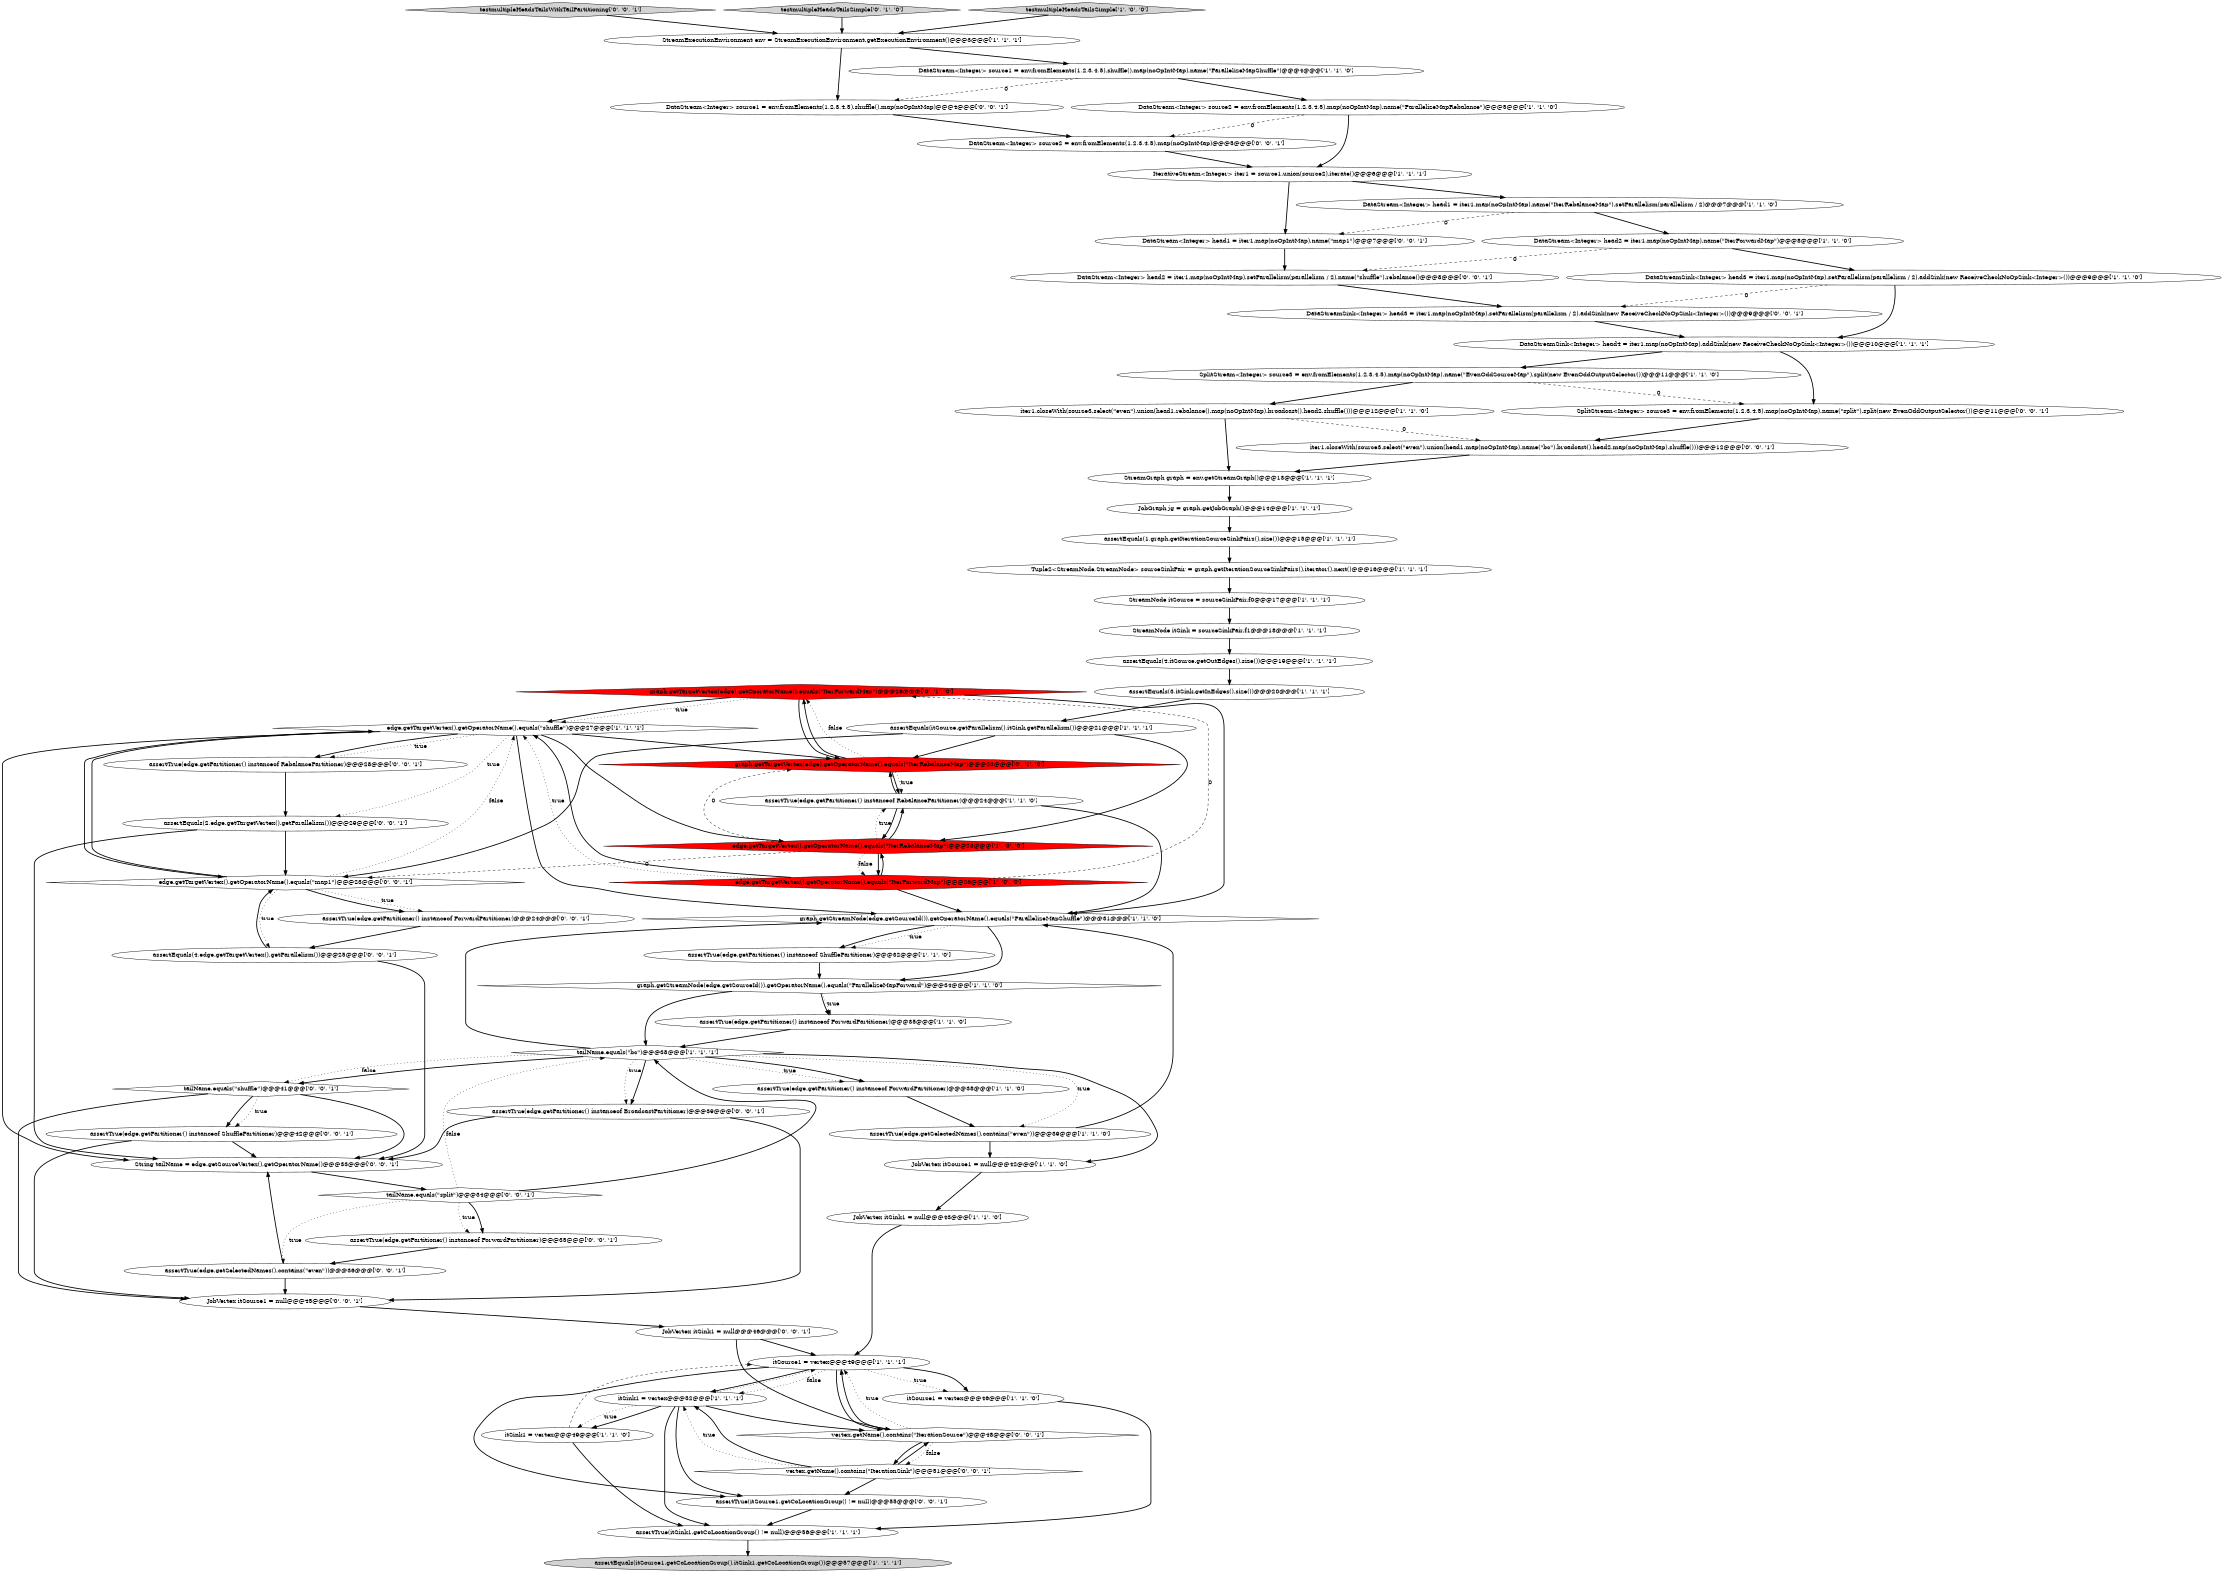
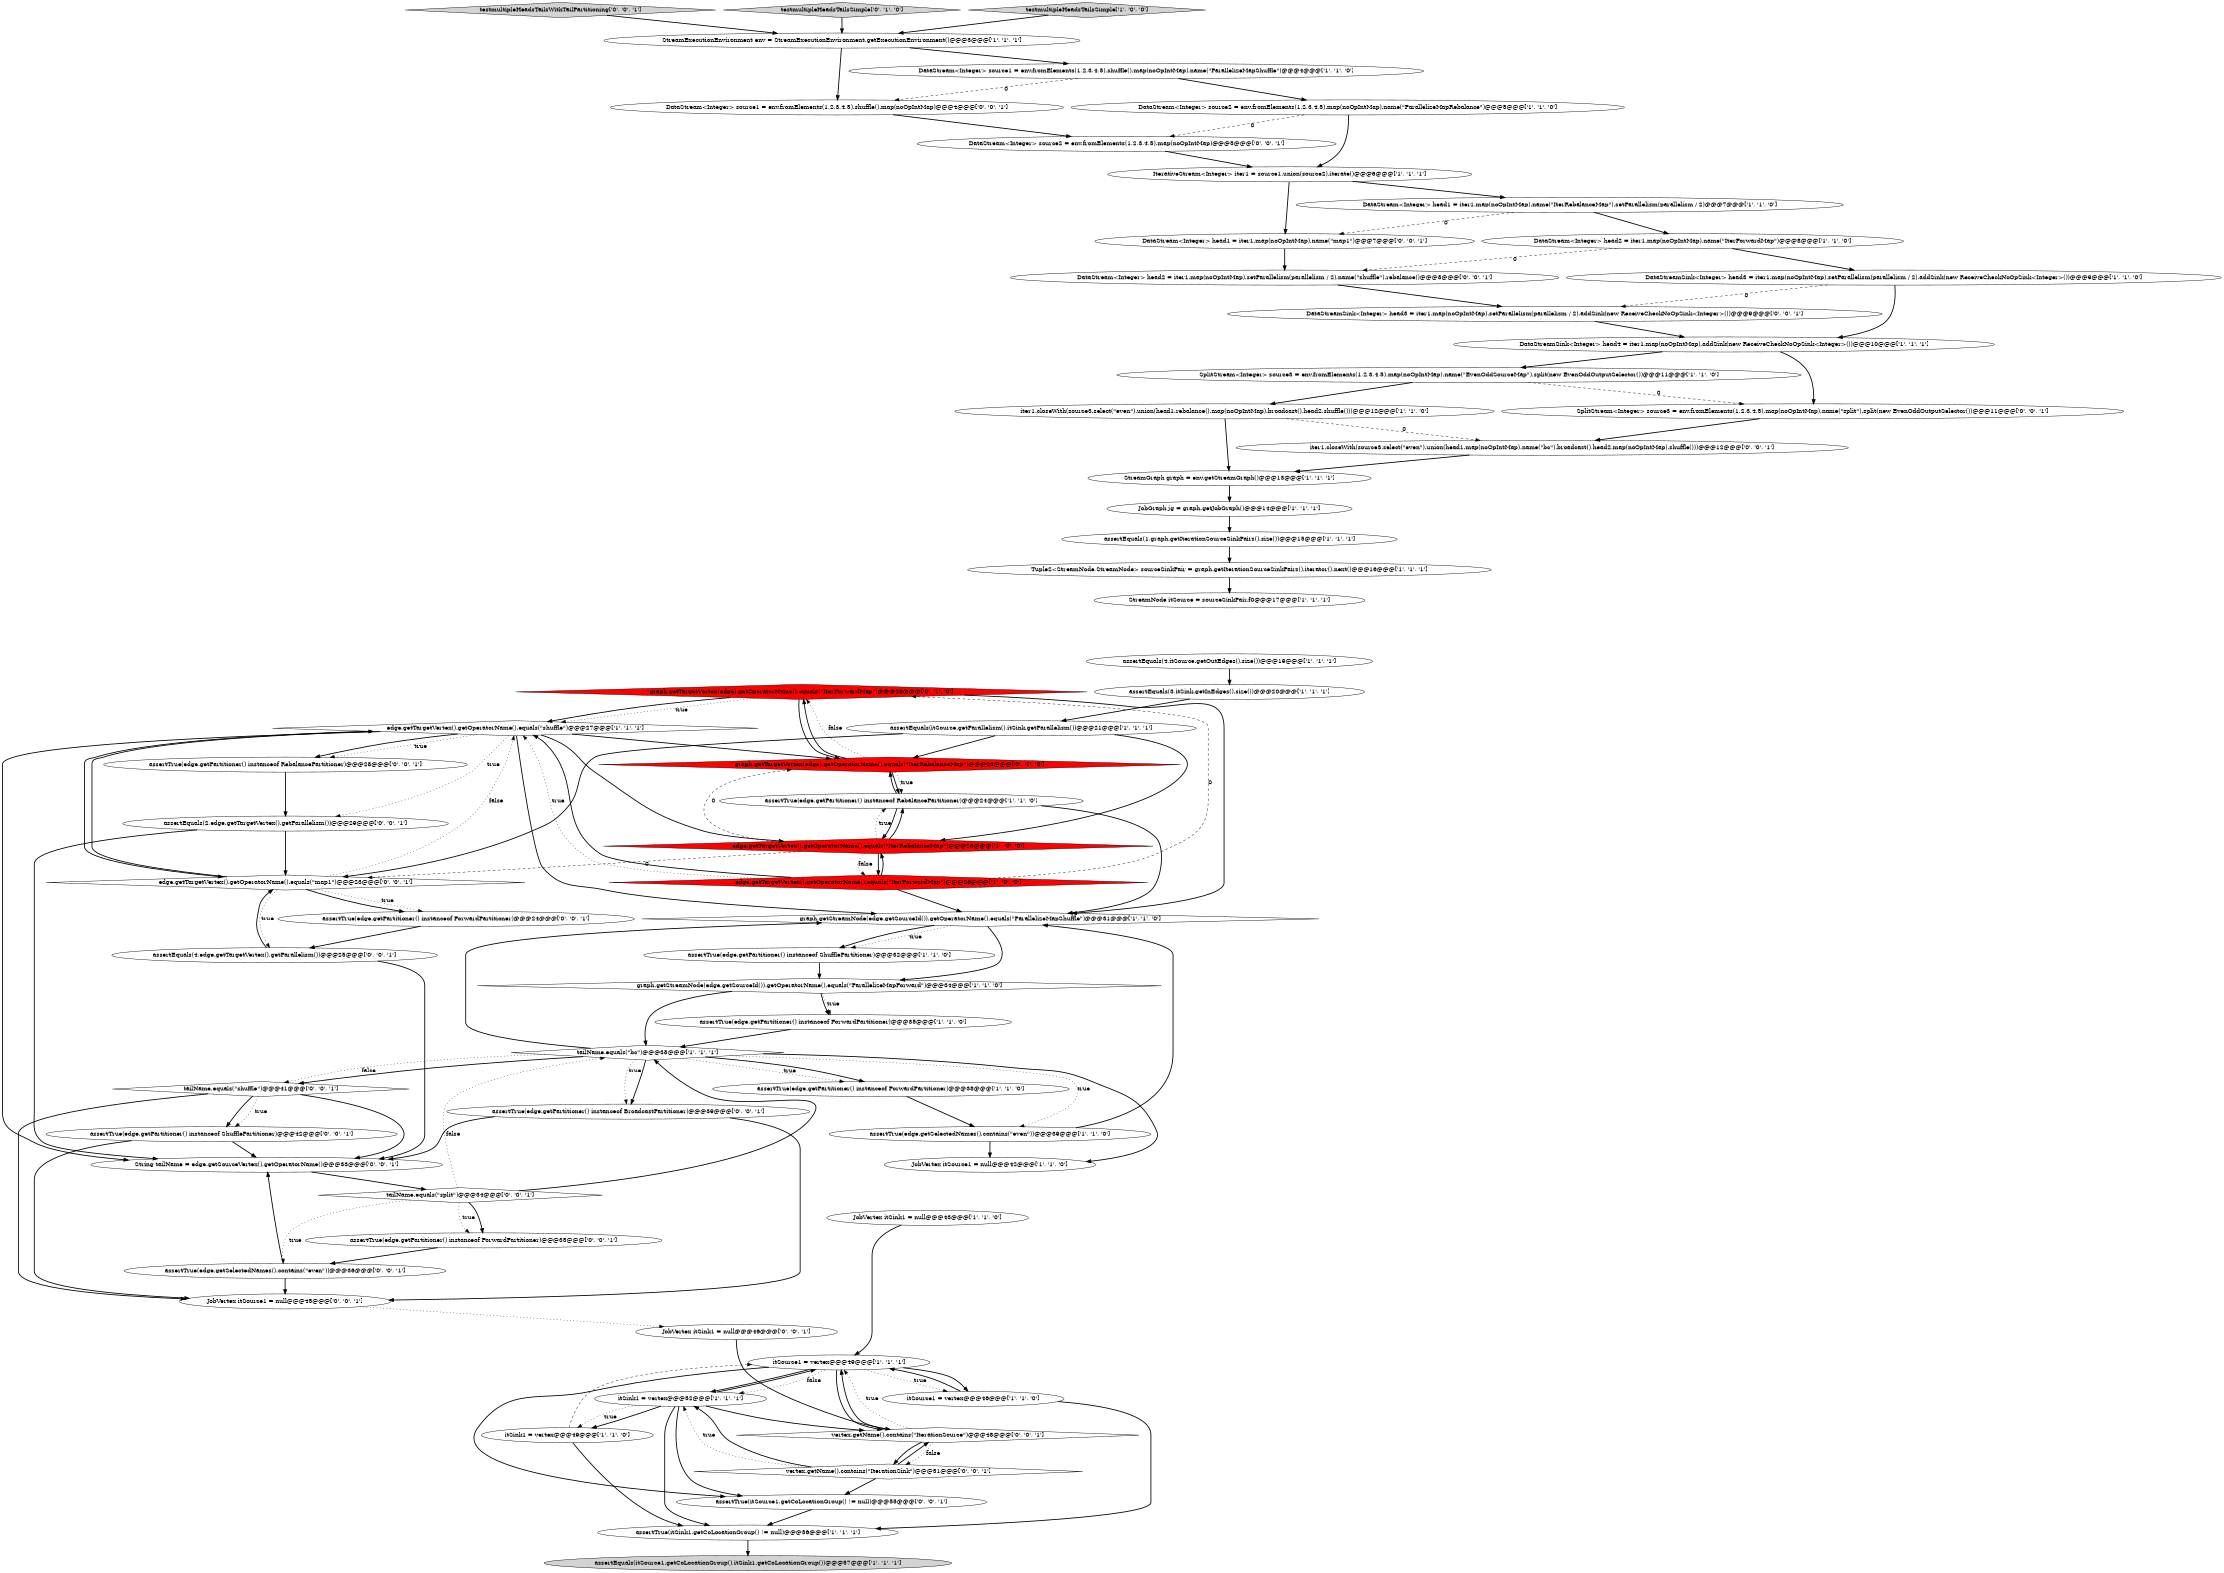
  digraph {
    node [fillcolor=white shape=ellipse style=filled]
    edge [style=bold]
    n1 [fillcolor=red label="graph.getTargetVertex(edge).getOperatorName().equals(\"IterForwardMap\")@@@26@@@['0', '1', '0']" shape=diamond]
    n2 [label="edge.getTargetVertex().getOperatorName().equals(\"shuffle\")@@@27@@@['1', '1', '1']" shape=diamond]
    n3 [fillcolor=red label="graph.getTargetVertex(edge).getOperatorName().equals(\"IterRebalanceMap\")@@@23@@@['0', '1', '0']" shape=diamond]
    n4 [label="graph.getStreamNode(edge.getSourceId()).getOperatorName().equals(\"ParallelizeMapShuffle\")@@@31@@@['1', '1', '0']" shape=diamond]
    n5 [fillcolor=red label="edge.getTargetVertex().getOperatorName().equals(\"IterRebalanceMap\")@@@23@@@['1', '0', '0']" shape=diamond]
    n6 [label="String tailName = edge.getSourceVertex().getOperatorName()@@@33@@@['0', '0', '1']"]
    n7 [label="assertEquals(2,edge.getTargetVertex().getParallelism())@@@29@@@['0', '0', '1']"]
    n8 [label="edge.getTargetVertex().getOperatorName().equals(\"map1\")@@@23@@@['0', '0', '1']" shape=diamond]
    n9 [label="assertTrue(edge.getPartitioner() instanceof RebalancePartitioner)@@@28@@@['0', '0', '1']"]
    n10 [label="assertTrue(edge.getPartitioner() instanceof RebalancePartitioner)@@@24@@@['1', '1', '0']"]
    n11 [label="assertTrue(edge.getPartitioner() instanceof ShufflePartitioner)@@@32@@@['1', '1', '0']"]
    n12 [label="graph.getStreamNode(edge.getSourceId()).getOperatorName().equals(\"ParallelizeMapForward\")@@@34@@@['1', '1', '0']" shape=diamond]
    n13 [label="itSink1 = vertex@@@52@@@['1', '1', '1']"]
    n14 [label="assertTrue(itSink1.getCoLocationGroup() != null)@@@56@@@['1', '1', '1']"]
    n15 [label="assertTrue(itSource1.getCoLocationGroup() != null)@@@55@@@['0', '0', '1']"]
    n16 [label="itSource1 = vertex@@@49@@@['1', '1', '1']"]
    n17 [label="vertex.getName().contains(\"IterationSource\")@@@48@@@['0', '0', '1']" shape=diamond]
    n18 [label="itSink1 = vertex@@@49@@@['1', '1', '0']"]
    n19 [fillcolor=lightgray label="assertEquals(itSource1.getCoLocationGroup(),itSink1.getCoLocationGroup())@@@57@@@['1', '1', '1']"]
    n20 [label="itSource1 = vertex@@@46@@@['1', '1', '0']"]
    n21 [label="vertex.getName().contains(\"IterationSink\")@@@51@@@['0', '0', '1']" shape=diamond]
    n22 [label="DataStream<Integer> head2 = iter1.map(noOpIntMap).setParallelism(parallelism / 2).name(\"shuffle\").rebalance()@@@8@@@['0', '0', '1']"]
    n23 [label="DataStreamSink<Integer> head3 = iter1.map(noOpIntMap).setParallelism(parallelism / 2).addSink(new ReceiveCheckNoOpSink<Integer>())@@@9@@@['0', '0', '1']"]
    n24 [label="DataStreamSink<Integer> head4 = iter1.map(noOpIntMap).addSink(new ReceiveCheckNoOpSink<Integer>())@@@10@@@['1', '1', '1']"]
    n25 [fillcolor=red label="edge.getTargetVertex().getOperatorName().equals(\"IterForwardMap\")@@@26@@@['1', '0', '0']" shape=diamond]
    n26 [label="assertEquals(1,graph.getIterationSourceSinkPairs().size())@@@15@@@['1', '1', '1']"]
    n27 [label="Tuple2<StreamNode,StreamNode> sourceSinkPair = graph.getIterationSourceSinkPairs().iterator().next()@@@16@@@['1', '1', '1']"]
    n28 [label="StreamNode itSource = sourceSinkPair.f0@@@17@@@['1', '1', '1']"]
    n29 [label="assertTrue(edge.getSelectedNames().contains(\"even\"))@@@36@@@['0', '0', '1']"]
    n30 [label="JobVertex itSource1 = null@@@45@@@['0', '0', '1']"]
    n31 [label="JobVertex itSink1 = null@@@46@@@['0', '0', '1']"]
    n32 [label="tailName.equals(\"split\")@@@34@@@['0', '0', '1']" shape=diamond]
    n33 [label="DataStream<Integer> head1 = iter1.map(noOpIntMap).name(\"map1\")@@@7@@@['0', '0', '1']"]
    n34 [label="SplitStream<Integer> source3 = env.fromElements(1,2,3,4,5).map(noOpIntMap).name(\"EvenOddSourceMap\").split(new EvenOddOutputSelector())@@@11@@@['1', '1', '0']"]
    n35 [label="SplitStream<Integer> source3 = env.fromElements(1,2,3,4,5).map(noOpIntMap).name(\"split\").split(new EvenOddOutputSelector())@@@11@@@['0', '0', '1']"]
    n36 [label="DataStream<Integer> head2 = iter1.map(noOpIntMap).name(\"IterForwardMap\")@@@8@@@['1', '1', '0']"]
    n37 [label="DataStreamSink<Integer> head3 = iter1.map(noOpIntMap).setParallelism(parallelism / 2).addSink(new ReceiveCheckNoOpSink<Integer>())@@@9@@@['1', '1', '0']"]
    n38 [label="assertTrue(edge.getPartitioner() instanceof ForwardPartitioner)@@@35@@@['1', '1', '0']"]
    n39 [label="tailName.equals(\"bc\")@@@38@@@['1', '1', '1']" shape=diamond]
    n40 [label="JobVertex itSource1 = null@@@42@@@['1', '1', '0']"]
    n41 [label="assertTrue(edge.getPartitioner() instanceof ForwardPartitioner)@@@38@@@['1', '1', '0']"]
    n42 [label="tailName.equals(\"shuffle\")@@@41@@@['0', '0', '1']" shape=diamond]
    n43 [label="assertTrue(edge.getPartitioner() instanceof BroadcastPartitioner)@@@39@@@['0', '0', '1']"]
    n44 [label="assertTrue(edge.getSelectedNames().contains(\"even\"))@@@39@@@['1', '1', '0']"]
    n45 [label="assertEquals(3,itSink.getInEdges().size())@@@20@@@['1', '1', '1']"]
    n46 [label="assertEquals(itSource.getParallelism(),itSink.getParallelism())@@@21@@@['1', '1', '1']"]
    n47 [label="JobVertex itSink1 = null@@@43@@@['1', '1', '0']"]
    n48 [label="IterativeStream<Integer> iter1 = source1.union(source2).iterate()@@@6@@@['1', '1', '1']"]
    n49 [label="DataStream<Integer> head1 = iter1.map(noOpIntMap).name(\"IterRebalanceMap\").setParallelism(parallelism / 2)@@@7@@@['1', '1', '0']"]
    n50 [label="assertTrue(edge.getPartitioner() instanceof ForwardPartitioner)@@@24@@@['0', '0', '1']"]
    n51 [label="assertEquals(4,edge.getTargetVertex().getParallelism())@@@25@@@['0', '0', '1']"]
    n52 [label="assertEquals(4,itSource.getOutEdges().size())@@@19@@@['1', '1', '1']"]
    n53 [label="iter1.closeWith(source3.select(\"even\").union(head1.rebalance().map(noOpIntMap).broadcast(),head2.shuffle()))@@@12@@@['1', '1', '0']"]
    n54 [label="iter1.closeWith(source3.select(\"even\").union(head1.map(noOpIntMap).name(\"bc\").broadcast(),head2.map(noOpIntMap).shuffle()))@@@12@@@['0', '0', '1']"]
    n55 [label="StreamGraph graph = env.getStreamGraph()@@@13@@@['1', '1', '1']"]
-   n56 [label="StreamNode itSink = sourceSinkPair.f1@@@18@@@['1', '1', '1']"]
    n57 [label="assertTrue(edge.getPartitioner() instanceof ShufflePartitioner)@@@42@@@['0', '0', '1']"]
    n58 [fillcolor=lightgray label="testmultipleHeadsTailsWithTailPartitioning['0', '0', '1']" shape=diamond]
    n59 [label="StreamExecutionEnvironment env = StreamExecutionEnvironment.getExecutionEnvironment()@@@3@@@['1', '1', '1']"]
    n60 [label="DataStream<Integer> source1 = env.fromElements(1,2,3,4,5).shuffle().map(noOpIntMap)@@@4@@@['0', '0', '1']"]
    n61 [label="DataStream<Integer> source1 = env.fromElements(1,2,3,4,5).shuffle().map(noOpIntMap).name(\"ParallelizeMapShuffle\")@@@4@@@['1', '1', '0']"]
    n62 [label="JobGraph jg = graph.getJobGraph()@@@14@@@['1', '1', '1']"]
    n63 [label="assertTrue(edge.getPartitioner() instanceof ForwardPartitioner)@@@35@@@['0', '0', '1']"]
    n64 [label="DataStream<Integer> source2 = env.fromElements(1,2,3,4,5).map(noOpIntMap)@@@5@@@['0', '0', '1']"]
    n65 [label="DataStream<Integer> source2 = env.fromElements(1,2,3,4,5).map(noOpIntMap).name(\"ParallelizeMapRebalance\")@@@5@@@['1', '1', '0']"]
    n66 [fillcolor=lightgray label="testmultipleHeadsTailsSimple['0', '1', '0']" shape=diamond]
    n67 [fillcolor=lightgray label="testmultipleHeadsTailsSimple['1', '0', '0']" shape=diamond]
    n1 -> n2 [label=true style=dotted]
    n1 -> n2
    n1 -> n3
    n1 -> n4
    n2 -> n3
    n2 -> n4
    n2 -> n5
    n2 -> n6
    n2 -> n7 [label=true style=dotted]
    n2 -> n8
    n2 -> n9 [label=true style=dotted]
    n2 -> n9
    n3 -> n1 [label=false style=dotted]
    n3 -> n1
    n3 -> n10
    n3 -> n10 [label=true style=dotted]
    n4 -> n11 [label=true style=dotted]
    n4 -> n11
    n4 -> n12
    n5 -> n3 [label=0 style=dashed]
    n5 -> n8 [label=0 style=dashed]
    n5 -> n10
    n5 -> n10 [label=true style=dotted]
    n5 -> n25 [label=false style=dotted]
    n5 -> n25
    n6 -> n32
    n7 -> n6
    n7 -> n8
    n8 -> n2
    n8 -> n2 [label=false style=dotted]
    n8 -> n50
    n8 -> n50 [label=true style=dotted]
    n8 -> n51 [label=true style=dotted]
    n9 -> n7
    n10 -> n3
    n10 -> n4
    n10 -> n5
    n11 -> n12
    n12 -> n38 [label=true style=dotted]
    n12 -> n38
    n12 -> n39
    n13 -> n14
    n13 -> n15
-   n13 -> n16 [style=dotted]
+   n13 -> n16
    n13 -> n17
    n13 -> n18
    n13 -> n18 [label=true style=dotted]
    n14 -> n19
    n15 -> n14
    n16 -> n13 [label=false style=dotted]
    n16 -> n13
    n16 -> n15
    n16 -> n17
    n16 -> n20
    n16 -> n20 [label=true style=dotted]
    n17 -> n16
    n17 -> n16 [label=true style=dotted]
    n17 -> n21 [label=false style=dotted]
    n17 -> n21
    n18 -> n14
    n18 -> n16 [style=dashed]
    n20 -> n14
-   n31 -> n16
+   n20 -> n16
    n21 -> n13
    n21 -> n13 [label=true style=dotted]
    n21 -> n15
    n21 -> n17
    n22 -> n23
    n23 -> n24
    n24 -> n34
    n24 -> n35
    n25 -> n1 [label=0 style=dashed]
    n25 -> n2
    n25 -> n2 [label=true style=dotted]
    n25 -> n4
    n25 -> n5
    n26 -> n27
    n27 -> n28
-   n28 -> n56
    n29 -> n6
    n29 -> n30
-   n30 -> n31
+   n30 -> n31 [style=dotted]
    n31 -> n17
    n32 -> n29 [label=true style=dotted]
    n32 -> n39 [label=false style=dotted]
    n32 -> n39
    n32 -> n63 [label=true style=dotted]
    n32 -> n63
    n33 -> n22
    n34 -> n35 [label=0 style=dashed]
    n34 -> n53
    n35 -> n54
    n36 -> n22 [label=0 style=dashed]
    n36 -> n37
    n37 -> n23 [label=0 style=dashed]
    n37 -> n24
    n38 -> n39
    n39 -> n4
    n39 -> n40
    n39 -> n41 [label=true style=dotted]
    n39 -> n41
    n39 -> n42
    n39 -> n42 [label=false style=dotted]
    n39 -> n43 [label=true style=dotted]
    n39 -> n43
    n39 -> n44 [label=true style=dotted]
-   n40 -> n47
    n41 -> n44
    n42 -> n6
    n42 -> n30
    n42 -> n57
    n42 -> n57 [label=true style=dotted]
    n43 -> n6
    n43 -> n30
    n44 -> n4
    n44 -> n40
    n45 -> n46
    n46 -> n3
    n46 -> n5
    n46 -> n8
    n47 -> n16
    n48 -> n33
    n48 -> n49
    n49 -> n33 [label=0 style=dashed]
    n49 -> n36
    n50 -> n51
    n51 -> n6
    n51 -> n8
    n52 -> n45
    n53 -> n54 [label=0 style=dashed]
    n53 -> n55
    n54 -> n55
    n55 -> n62
-   n56 -> n52
    n57 -> n6
    n57 -> n30
    n58 -> n59
    n59 -> n60
    n59 -> n61
    n60 -> n64
    n61 -> n60 [label=0 style=dashed]
    n61 -> n65
    n62 -> n26
    n63 -> n29
    n64 -> n48
    n65 -> n48
    n65 -> n64 [label=0 style=dashed]
    n66 -> n59
    n67 -> n59
  }
